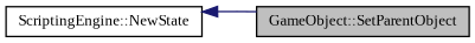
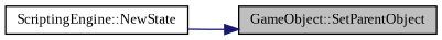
  digraph {
    rankdir=RL
    fontname="Liberation Serif"
    node [color=black fontname="Liberation Serif" fontsize=10 shape=record style=filled]
    n1 [fillcolor=grey75 fontcolor=black height=0.2 label="GameObject::SetParentObject" width=0.4]
    n2 [fillcolor=white height=0.2 label="ScriptingEngine::NewState" width=0.4]
-   n2 -> n1 [color=midnightblue dir=back fontname="Liberation Serif" fontsize=10 labelfontname=Helvetica labelfontsize=10 style=solid]
+   n1 -> n2 [color=midnightblue dir=back fontname="Liberation Serif" fontsize=10 labelfontname=Helvetica labelfontsize=10 style=solid]
  }
